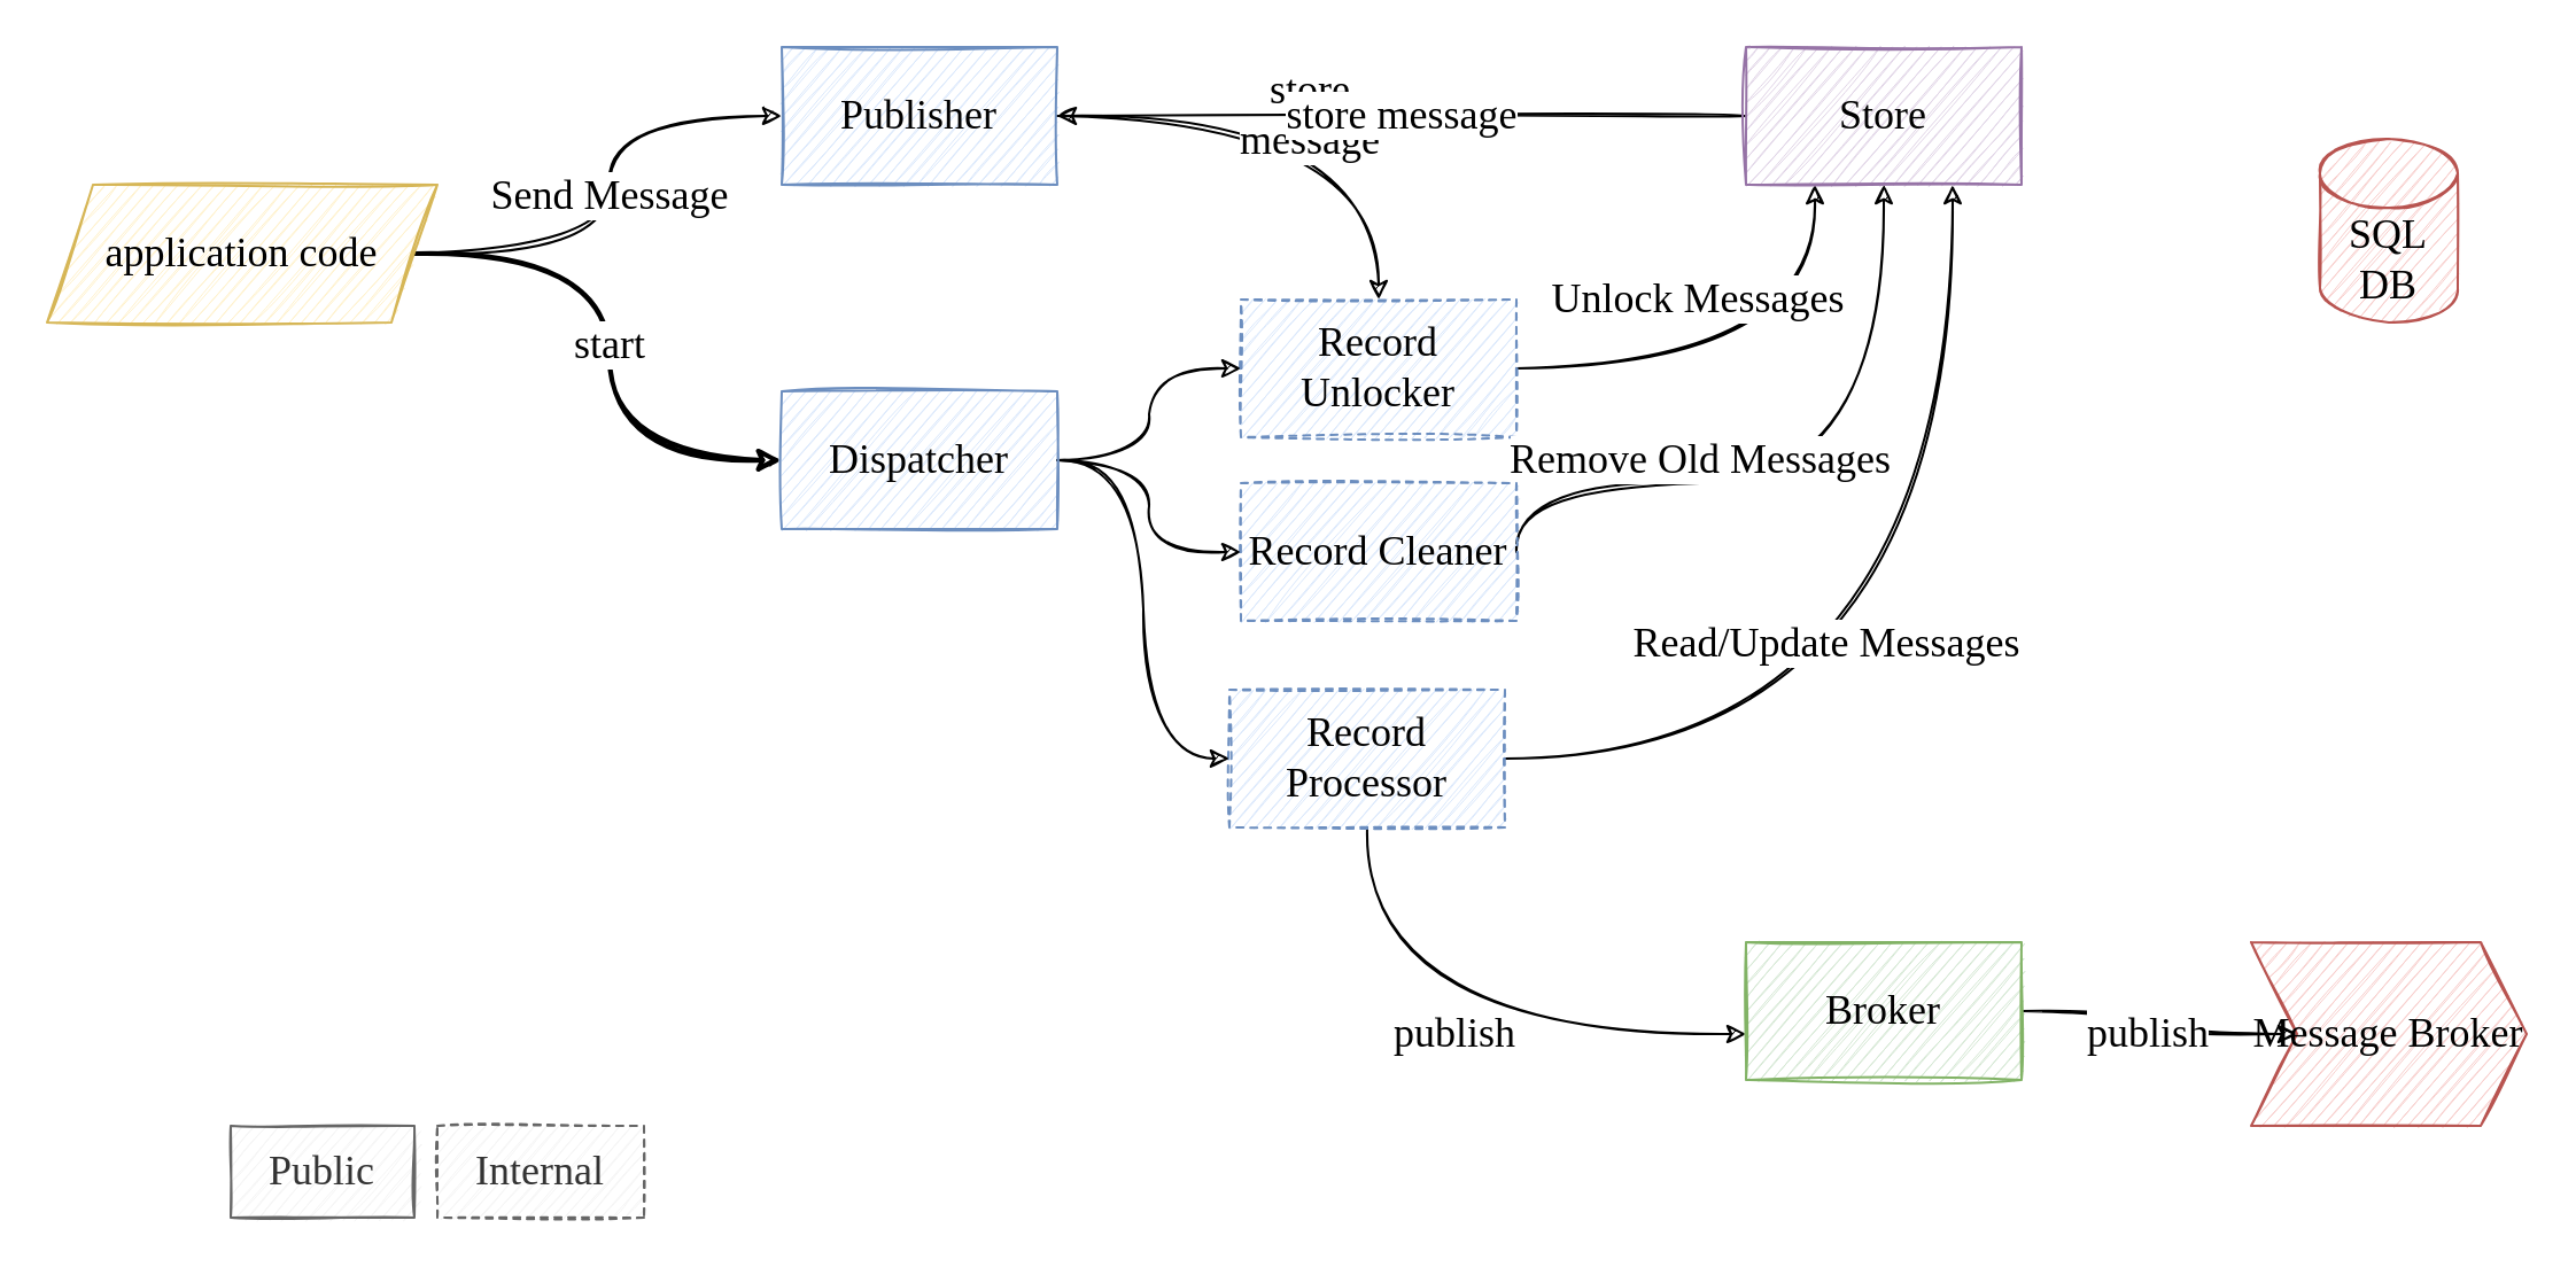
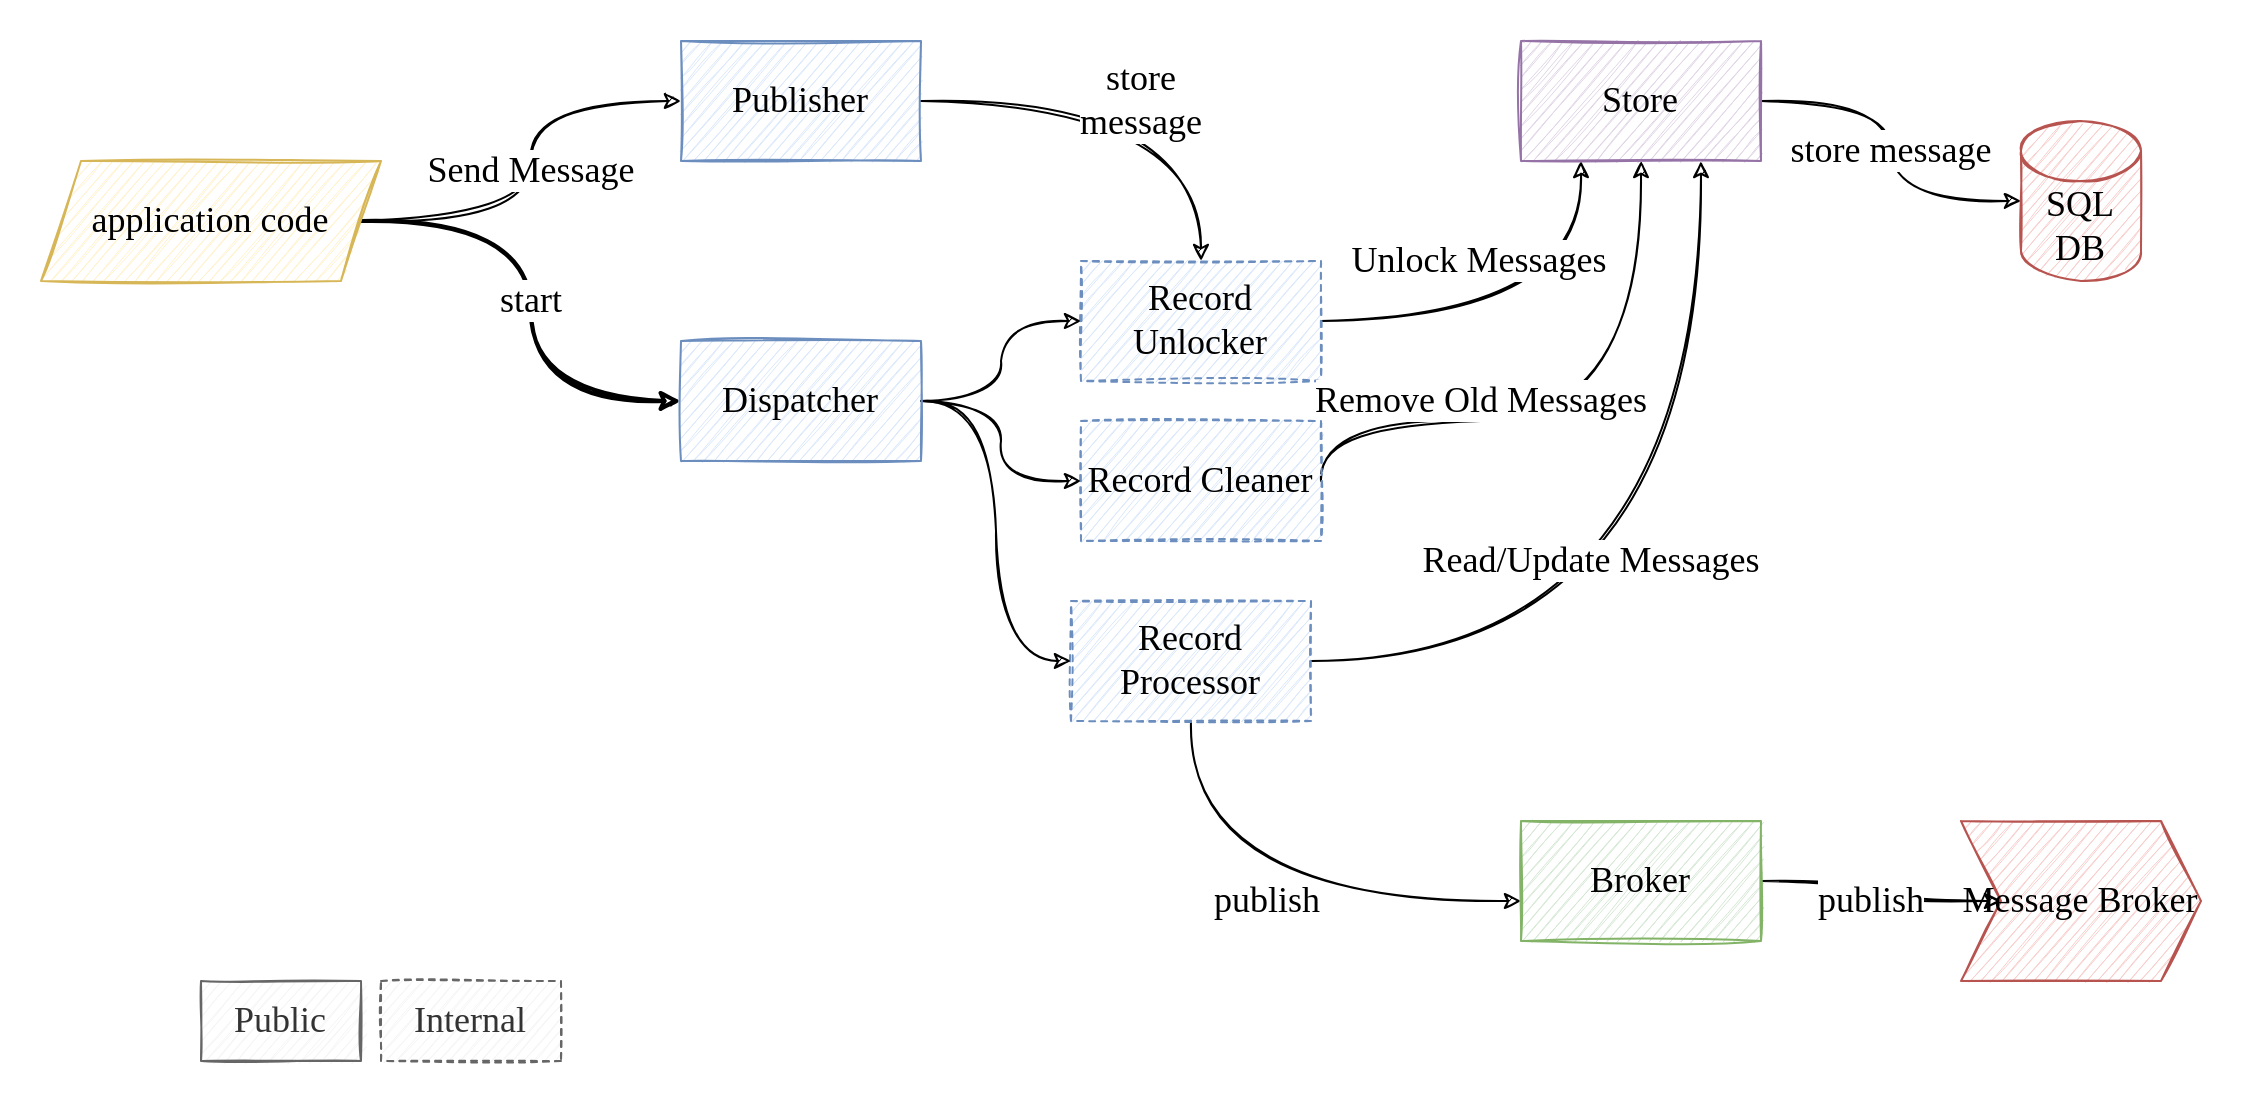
  <mxCell id="0" />
  <mxCell id="1" parent="0" />
  <mxCell id="2" value="store &lt;br&gt;message" style="edgeStyle=orthogonalEdgeStyle;curved=1;sketch=1;orthogonalLoop=1;jettySize=auto;html=1;fontFamily=Kalam;fontSize=18;" parent="1" source="3" target="12" edge="1"><mxGeometry relative="1" as="geometry" /></mxCell>
  <mxCell id="3" value="Publisher" style="rounded=0;whiteSpace=wrap;html=1;sketch=1;fillColor=#dae8fc;strokeColor=#6c8ebf;fontFamily=Kalam;fontSize=18;" parent="1" vertex="1"><mxGeometry x="340" y="20" width="120" height="60" as="geometry" /></mxCell>
  <mxCell id="4" value="Send Message" style="edgeStyle=orthogonalEdgeStyle;orthogonalLoop=1;jettySize=auto;html=1;entryX=0;entryY=0.5;entryDx=0;entryDy=0;fontFamily=Kalam;fontSize=18;curved=1;sketch=1;" parent="1" source="6" target="3" edge="1"><mxGeometry relative="1" as="geometry" /></mxCell>
  <mxCell id="5" value="start" style="edgeStyle=orthogonalEdgeStyle;curved=1;sketch=1;orthogonalLoop=1;jettySize=auto;html=1;entryX=0;entryY=0.5;entryDx=0;entryDy=0;fontFamily=Kalam;fontSize=18;strokeWidth=2;" parent="1" source="6" target="18" edge="1"><mxGeometry relative="1" as="geometry" /></mxCell>
  <mxCell id="6" value="application code" style="shape=parallelogram;perimeter=parallelogramPerimeter;whiteSpace=wrap;html=1;fixedSize=1;sketch=1;fontFamily=Kalam;fontSize=18;fillColor=#fff2cc;strokeColor=#d6b656;" parent="1" vertex="1"><mxGeometry x="20" y="80" width="170" height="60" as="geometry" /></mxCell>
  <mxCell id="7" value="SQL DB" style="shape=cylinder3;whiteSpace=wrap;html=1;boundedLbl=1;backgroundOutline=1;size=15;sketch=1;fontFamily=Kalam;fontSize=18;fillColor=#f8cecc;strokeColor=#b85450;" parent="1" vertex="1"><mxGeometry x="1010" y="60" width="60" height="80" as="geometry" /></mxCell>
  <mxCell id="8" value="Read/Update Messages" style="edgeStyle=orthogonalEdgeStyle;curved=1;sketch=1;orthogonalLoop=1;jettySize=auto;html=1;fontFamily=Kalam;fontSize=18;exitX=1;exitY=0.5;exitDx=0;exitDy=0;entryX=0.75;entryY=1;entryDx=0;entryDy=0;" parent="1" source="10" target="24" edge="1"><mxGeometry x="-0.373" y="50" relative="1" as="geometry"><Array as="points"><mxPoint x="850" y="330" /></Array><mxPoint as="offset" /></mxGeometry></mxCell>
  <mxCell id="9" value="publish" style="edgeStyle=orthogonalEdgeStyle;curved=1;sketch=1;orthogonalLoop=1;jettySize=auto;html=1;fontFamily=Kalam;fontSize=18;" parent="1" source="10" target="22" edge="1"><mxGeometry relative="1" as="geometry"><Array as="points"><mxPoint x="595" y="450" /></Array></mxGeometry></mxCell>
  <mxCell id="10" value="Record Processor" style="rounded=0;whiteSpace=wrap;html=1;sketch=1;fillColor=#dae8fc;strokeColor=#6c8ebf;fontFamily=Kalam;fontSize=18;dashed=1;" parent="1" vertex="1"><mxGeometry x="535" y="300" width="120" height="60" as="geometry" /></mxCell>
  <mxCell id="11" value="Unlock Messages" style="edgeStyle=orthogonalEdgeStyle;curved=1;sketch=1;orthogonalLoop=1;jettySize=auto;html=1;fontFamily=Kalam;fontSize=18;entryX=0.25;entryY=1;entryDx=0;entryDy=0;" parent="1" source="12" target="24" edge="1"><mxGeometry x="-0.249" y="30" relative="1" as="geometry"><mxPoint as="offset" /></mxGeometry></mxCell>
  <mxCell id="12" value="Record Unlocker" style="rounded=0;whiteSpace=wrap;html=1;sketch=1;fillColor=#dae8fc;strokeColor=#6c8ebf;fontFamily=Kalam;fontSize=18;dashed=1;" parent="1" vertex="1"><mxGeometry x="540" y="130" width="120" height="60" as="geometry" /></mxCell>
  <mxCell id="13" value="Remove Old Messages" style="edgeStyle=orthogonalEdgeStyle;curved=1;sketch=1;orthogonalLoop=1;jettySize=auto;html=1;entryX=0.5;entryY=1;entryDx=0;entryDy=0;fontFamily=Kalam;fontSize=18;exitX=1;exitY=0.5;exitDx=0;exitDy=0;" parent="1" source="14" target="24" edge="1"><mxGeometry x="-0.312" y="10" relative="1" as="geometry"><Array as="points"><mxPoint x="660" y="210" /><mxPoint x="820" y="210" /></Array><mxPoint as="offset" /></mxGeometry></mxCell>
  <mxCell id="14" value="Record Cleaner" style="rounded=0;whiteSpace=wrap;html=1;sketch=1;fillColor=#dae8fc;strokeColor=#6c8ebf;fontFamily=Kalam;fontSize=18;dashed=1;" parent="1" vertex="1"><mxGeometry x="540" y="210" width="120" height="60" as="geometry" /></mxCell>
  <mxCell id="15" style="edgeStyle=orthogonalEdgeStyle;curved=1;sketch=1;orthogonalLoop=1;jettySize=auto;html=1;entryX=0;entryY=0.5;entryDx=0;entryDy=0;fontFamily=Kalam;fontSize=18;" parent="1" source="18" target="10" edge="1"><mxGeometry relative="1" as="geometry" /></mxCell>
  <mxCell id="16" style="edgeStyle=orthogonalEdgeStyle;curved=1;sketch=1;orthogonalLoop=1;jettySize=auto;html=1;entryX=0;entryY=0.5;entryDx=0;entryDy=0;fontFamily=Kalam;fontSize=18;" parent="1" source="18" target="12" edge="1"><mxGeometry relative="1" as="geometry" /></mxCell>
  <mxCell id="17" style="edgeStyle=orthogonalEdgeStyle;curved=1;sketch=1;orthogonalLoop=1;jettySize=auto;html=1;entryX=0;entryY=0.5;entryDx=0;entryDy=0;fontFamily=Kalam;fontSize=18;" parent="1" source="18" target="14" edge="1"><mxGeometry relative="1" as="geometry" /></mxCell>
  <mxCell id="18" value="Dispatcher" style="rounded=0;whiteSpace=wrap;html=1;sketch=1;fillColor=#dae8fc;strokeColor=#6c8ebf;fontFamily=Kalam;fontSize=18;" parent="1" vertex="1"><mxGeometry x="340" y="170" width="120" height="60" as="geometry" /></mxCell>
  <mxCell id="19" value="Public" style="rounded=0;whiteSpace=wrap;html=1;sketch=1;fillColor=#f5f5f5;strokeColor=#666666;fontFamily=Kalam;fontSize=18;fontColor=#333333;" parent="1" vertex="1"><mxGeometry x="100" y="490" width="80" height="40" as="geometry" /></mxCell>
  <mxCell id="20" value="Internal" style="rounded=0;whiteSpace=wrap;html=1;sketch=1;fillColor=#f5f5f5;strokeColor=#666666;fontFamily=Kalam;fontSize=18;dashed=1;fontColor=#333333;" parent="1" vertex="1"><mxGeometry x="190" y="490" width="90" height="40" as="geometry" /></mxCell>
  <mxCell id="21" value="publish" style="edgeStyle=orthogonalEdgeStyle;curved=1;sketch=1;orthogonalLoop=1;jettySize=auto;html=1;fontFamily=Kalam;fontSize=18;" parent="1" source="22" target="25" edge="1"><mxGeometry relative="1" as="geometry" /></mxCell>
  <mxCell id="22" value="Broker" style="rounded=0;whiteSpace=wrap;html=1;sketch=1;fillColor=#d5e8d4;strokeColor=#82b366;fontFamily=Kalam;fontSize=18;" parent="1" vertex="1"><mxGeometry x="760" y="410" width="120" height="60" as="geometry" /></mxCell>
- <mxCell id="23" value="store message" style="edgeStyle=orthogonalEdgeStyle;curved=1;sketch=1;orthogonalLoop=1;jettySize=auto;html=1;fontFamily=Kalam;fontSize=18;" parent="1" source="24" target="3" edge="1"><mxGeometry relative="1" as="geometry" /></mxCell>
+ <mxCell id="23" value="store message" style="edgeStyle=orthogonalEdgeStyle;curved=1;sketch=1;orthogonalLoop=1;jettySize=auto;html=1;entryX=0;entryY=0.5;entryDx=0;entryDy=0;entryPerimeter=0;fontFamily=Kalam;fontSize=18;" parent="1" source="24" target="7" edge="1"><mxGeometry relative="1" as="geometry" /></mxCell>
  <mxCell id="24" value="Store" style="rounded=0;whiteSpace=wrap;html=1;sketch=1;fillColor=#e1d5e7;strokeColor=#9673a6;fontFamily=Kalam;fontSize=18;" parent="1" vertex="1"><mxGeometry x="760" y="20" width="120" height="60" as="geometry" /></mxCell>
  <mxCell id="25" value="Message Broker" style="shape=step;perimeter=stepPerimeter;whiteSpace=wrap;html=1;fixedSize=1;sketch=1;fontFamily=Kalam;fontSize=18;fillColor=#f8cecc;strokeColor=#b85450;" parent="1" vertex="1"><mxGeometry x="980" y="410" width="120" height="80" as="geometry" /></mxCell>
